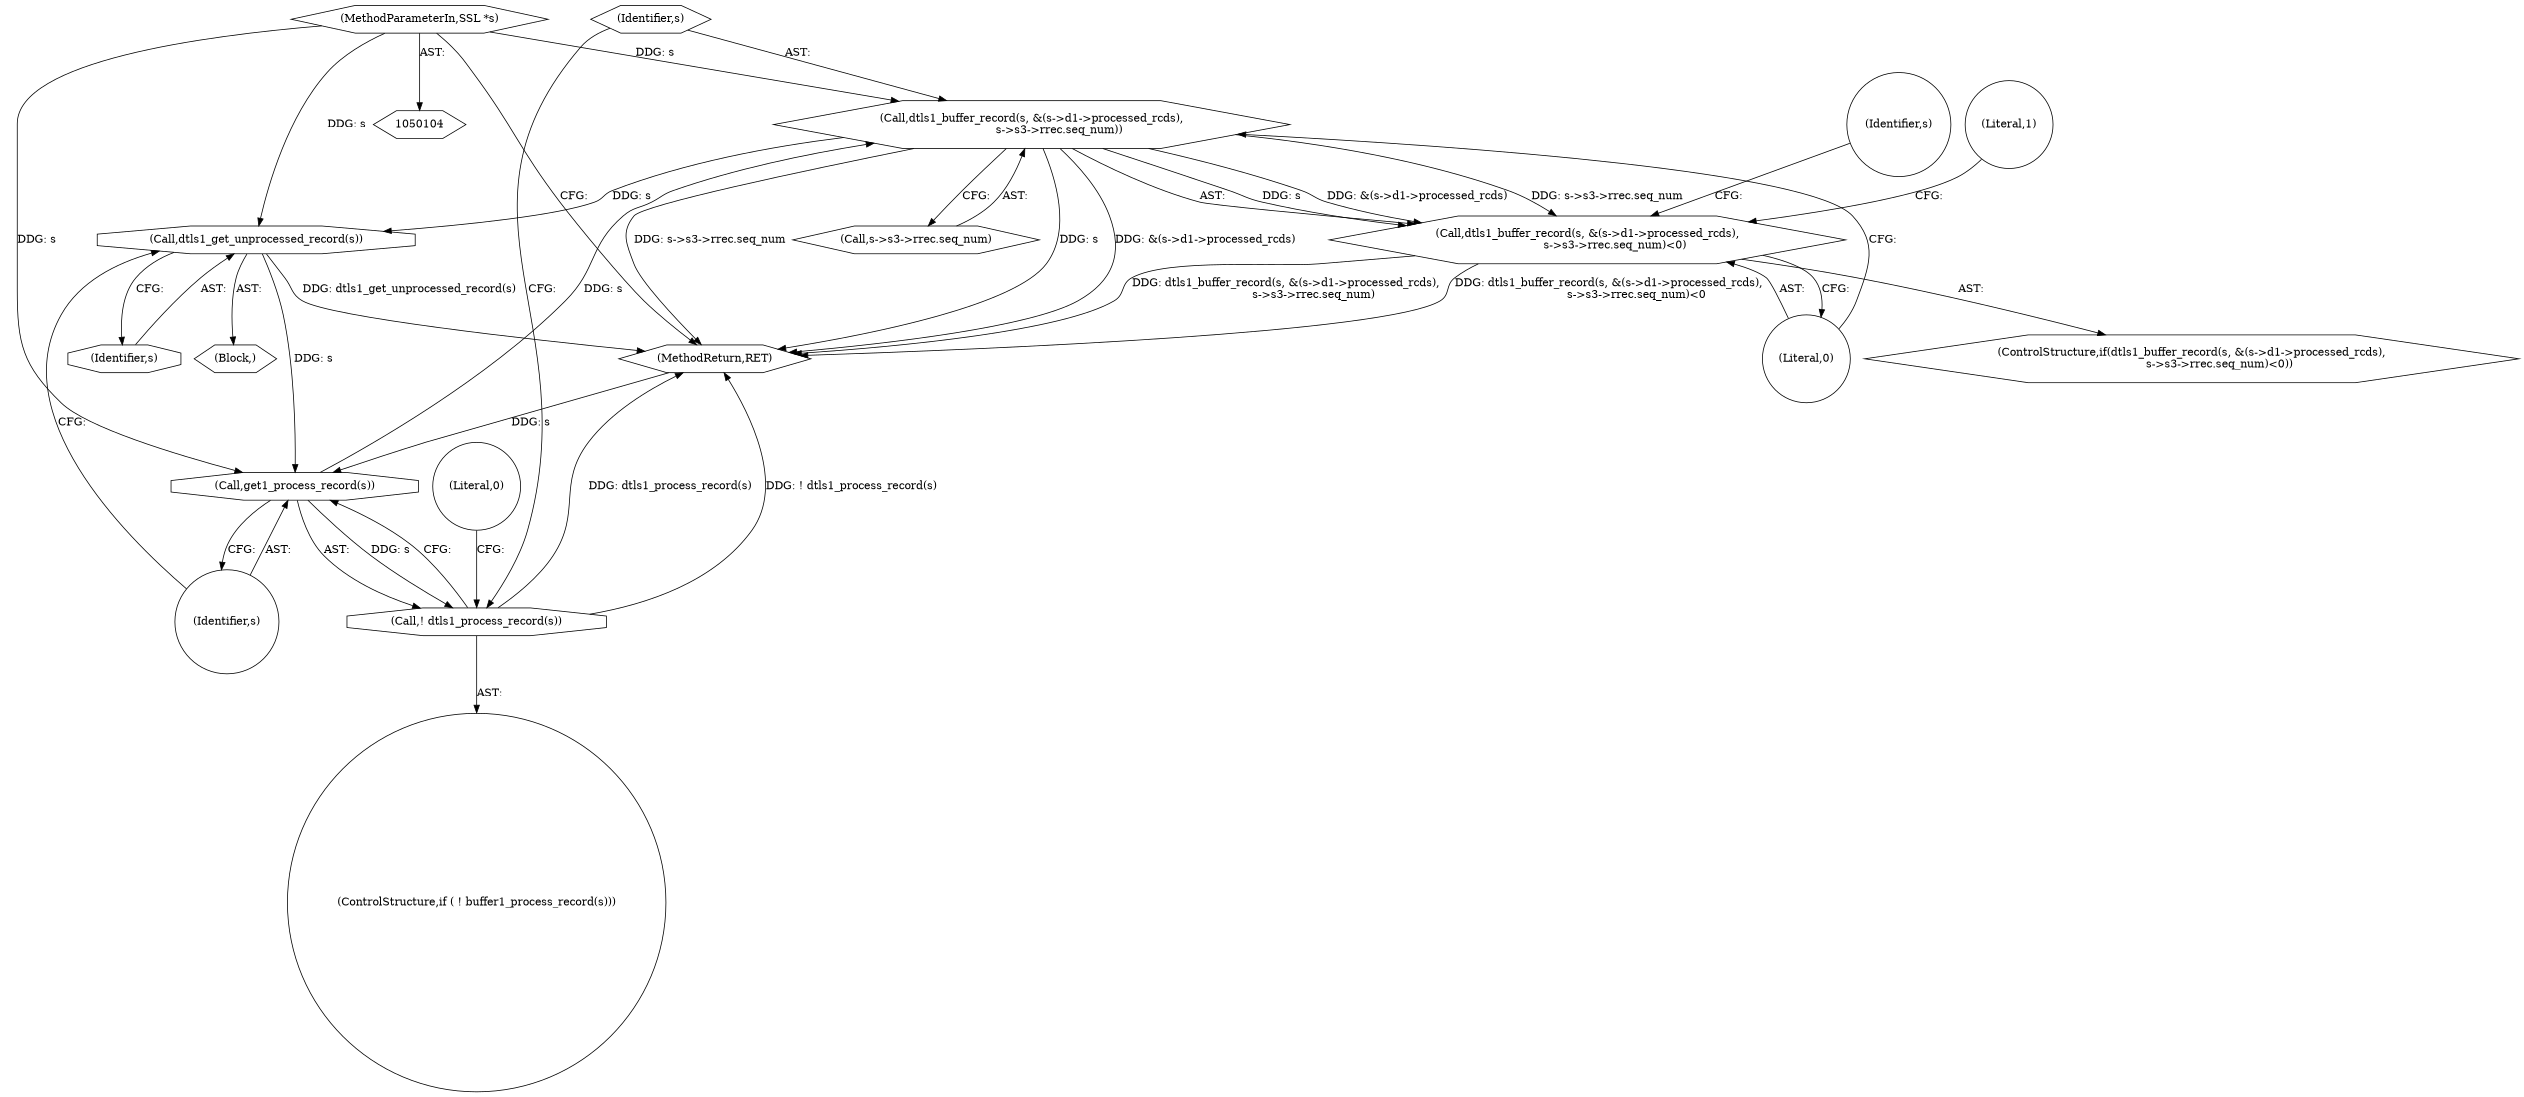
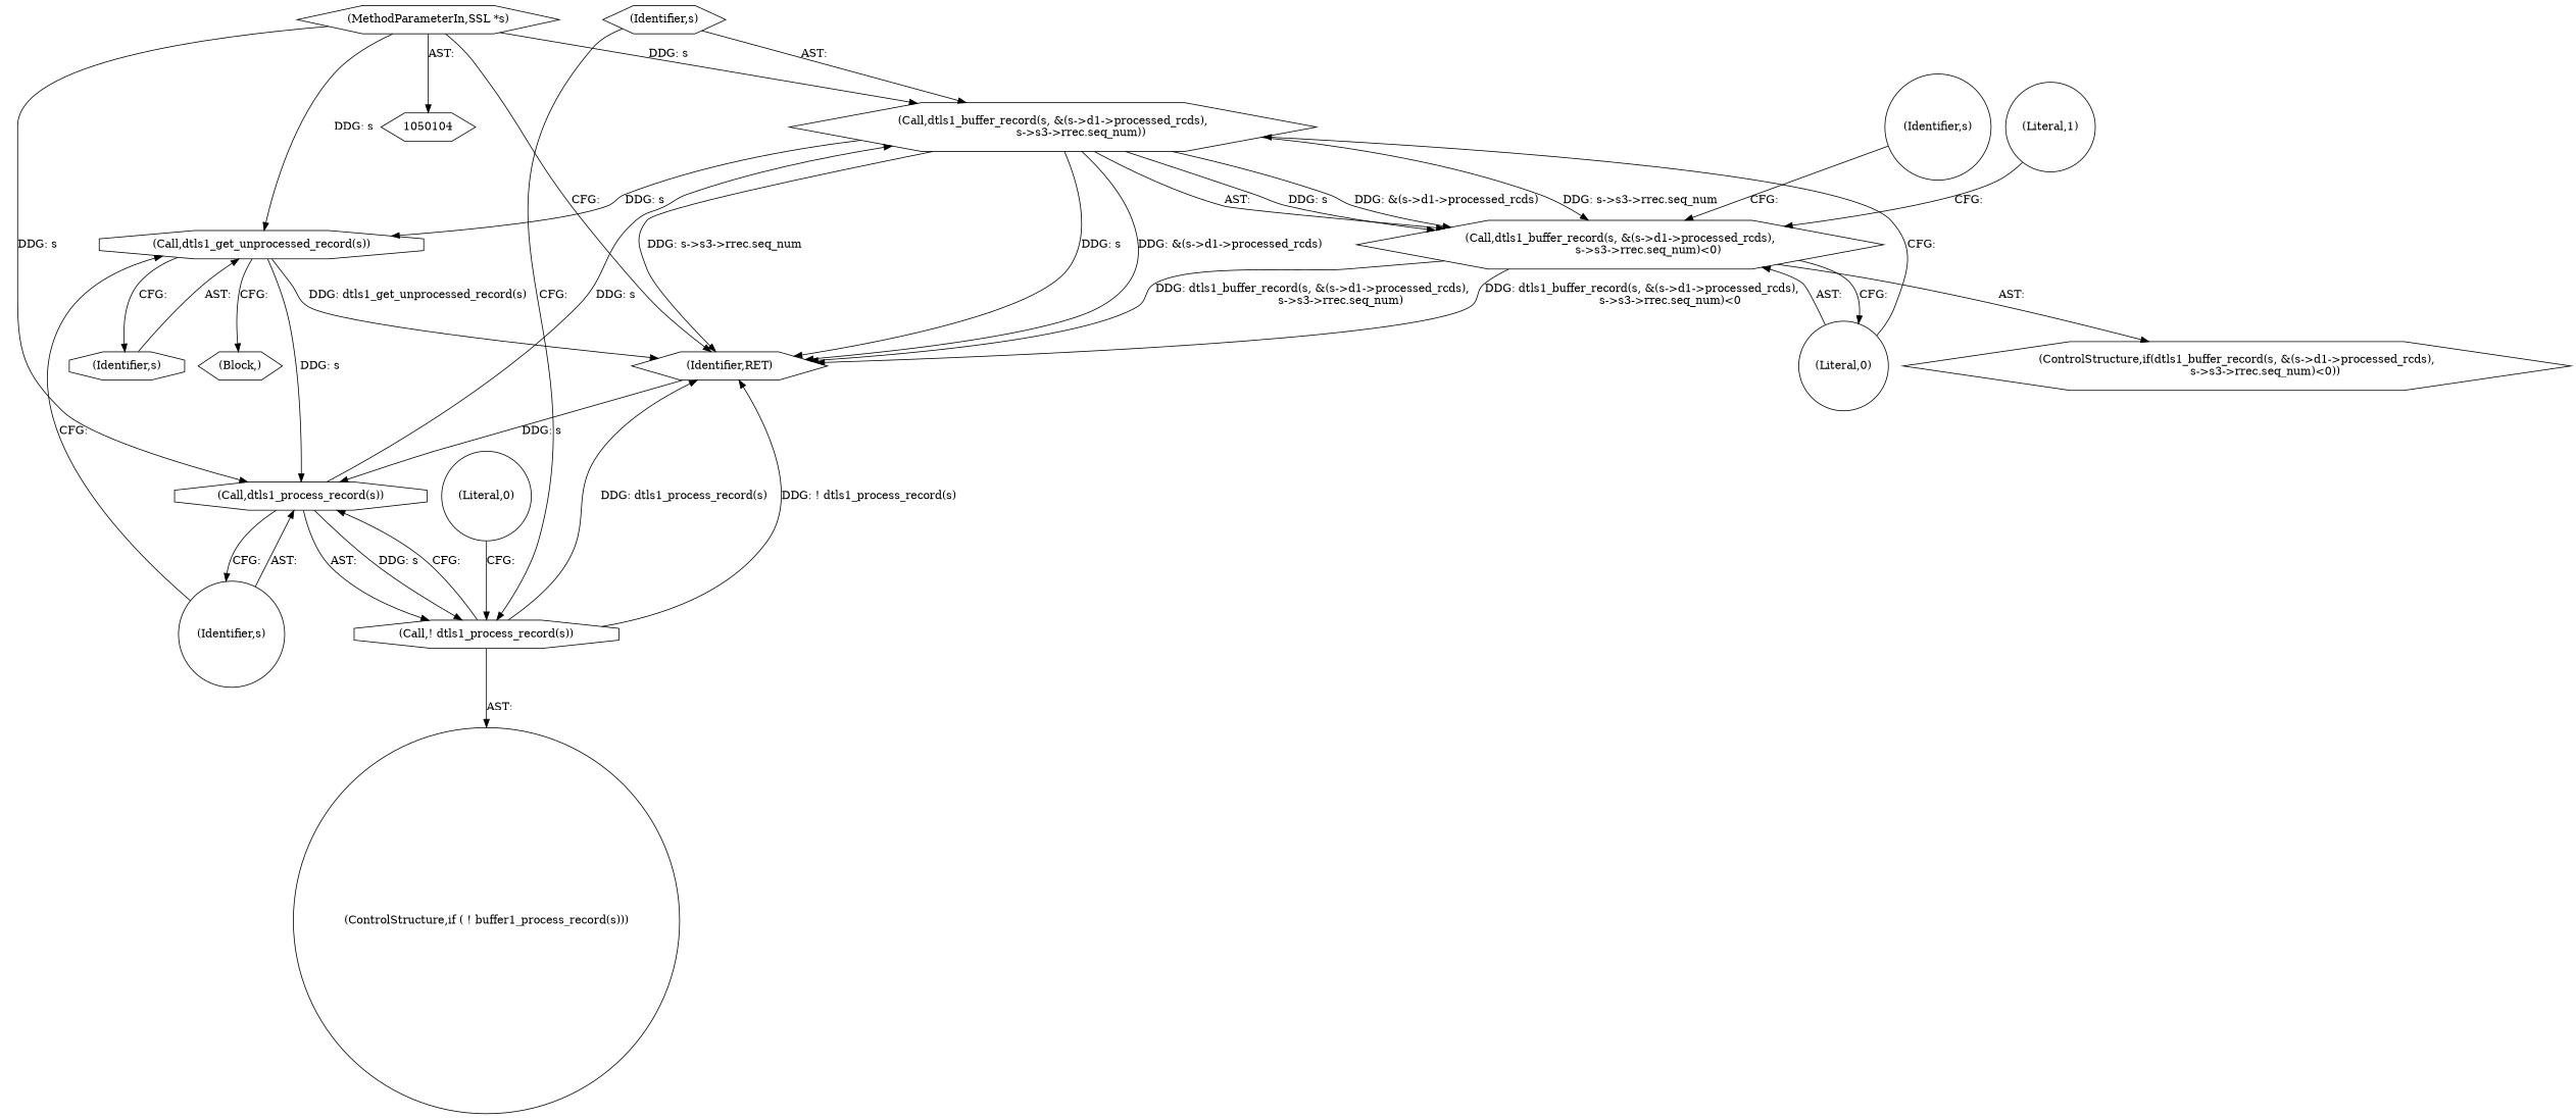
  digraph {
    node [shape=hexagon]
    n1 [label="(Call,dtls1_buffer_record(s, &(s->d1->processed_rcds),\n                s->s3->rrec.seq_num))"]
    n2 [label="(Call,dtls1_get_unprocessed_record(s))" shape=octagon]
    n3 [label="(Call,dtls1_buffer_record(s, &(s->d1->processed_rcds),\n                s->s3->rrec.seq_num)<0)"]
-   n4 [label="(MethodReturn,RET)"]
-   n5 [label="(Call,s->s3->rrec.seq_num)"]
-   n6 [label="(Call,get1_process_record(s))" shape=octagon]
+   n4 [label="(Identifier,RET)"]
+   n6 [label="(Call,dtls1_process_record(s))" shape=octagon]
    n7 [label="(Identifier,s)" shape=octagon]
    n8 [label="(Block,)"]
    n9 [label="(ControlStructure,if(dtls1_buffer_record(s, &(s->d1->processed_rcds),\n                s->s3->rrec.seq_num)<0))"]
    n10 [label="(Literal,0)" shape=circle]
    n11 [label="(Call,! dtls1_process_record(s))" shape=octagon]
    n12 [label="(Identifier,s)" shape=circle]
    n13 [label="(ControlStructure,if ( ! buffer1_process_record(s)))" shape=circle]
    n14 [label="(MethodParameterIn,SSL *s)"]
    n15 [label=1050104]
    n16 [label="(Literal,0)" shape=circle]
    n17 [label="(Literal,1)" shape=circle]
    n18 [label="(Identifier,s)" shape=circle]
    n19 [label="(Identifier,s)"]
    n1 -> n2 [label="DDG: s"]
    n1 -> n3 [label="AST: "]
    n1 -> n3 [label="DDG: s"]
    n1 -> n3 [label="DDG: &(s->d1->processed_rcds)"]
    n1 -> n3 [label="DDG: s->s3->rrec.seq_num"]
    n1 -> n4 [label="DDG: &(s->d1->processed_rcds)"]
    n1 -> n4 [label="DDG: s"]
    n1 -> n4 [label="DDG: s->s3->rrec.seq_num"]
-   n1 -> n5 [label="CFG: "]
    n2 -> n4 [label="DDG: dtls1_get_unprocessed_record(s)"]
    n2 -> n6 [label="DDG: s"]
    n2 -> n7 [label="CFG: "]
-   n2 -> n8 [label="AST: "]
+   n2 -> n8 [label="CFG: "]
    n3 -> n4 [label="DDG: dtls1_buffer_record(s, &(s->d1->processed_rcds),\n                s->s3->rrec.seq_num)"]
    n3 -> n4 [label="DDG: dtls1_buffer_record(s, &(s->d1->processed_rcds),\n                s->s3->rrec.seq_num)<0"]
    n3 -> n9 [label="AST: "]
    n3 -> n10 [label="CFG: "]
    n4 -> n6 [label="DDG: s"]
-   n5 -> n1 [label="AST: "]
    n6 -> n1 [label="DDG: s"]
    n6 -> n11 [label="AST: "]
    n6 -> n11 [label="DDG: s"]
    n6 -> n12 [label="CFG: "]
    n7 -> n2 [label="AST: "]
    n10 -> n1 [label="CFG: "]
    n10 -> n3 [label="AST: "]
    n11 -> n4 [label="DDG: dtls1_process_record(s)"]
    n11 -> n4 [label="DDG: ! dtls1_process_record(s)"]
    n11 -> n6 [label="CFG: "]
    n11 -> n13 [label="AST: "]
    n12 -> n2 [label="CFG: "]
    n12 -> n6 [label="AST: "]
    n14 -> n1 [label="DDG: s"]
    n14 -> n2 [label="DDG: s"]
    n14 -> n4 [label="CFG: "]
    n14 -> n6 [label="DDG: s"]
    n14 -> n15 [label="AST: "]
    n16 -> n11 [label="CFG: "]
    n17 -> n3 [label="CFG: "]
    n18 -> n3 [label="CFG: "]
    n19 -> n1 [label="AST: "]
    n19 -> n11 [label="CFG: "]
  }
